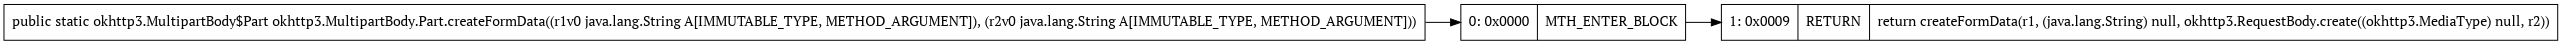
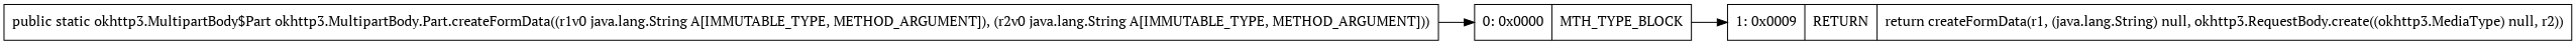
  digraph {
    rankdir=LR
    fontname="PT Serif"
    node [shape=record fontname="PT Serif"]
    edge [fontname="PT Serif"]
-   n1 [label="{0\:\ 0x0000|MTH_ENTER_BLOCK\l}"]
+   n1 [label="{0\:\ 0x0000|MTH_TYPE_BLOCK\l}"]
    n2 [label="{1\:\ 0x0009|RETURN\l|return createFormData(r1, (java.lang.String) null, okhttp3.RequestBody.create((okhttp3.MediaType) null, r2))\l}"]
    n3 [label="{public static okhttp3.MultipartBody$Part okhttp3.MultipartBody.Part.createFormData((r1v0 java.lang.String A[IMMUTABLE_TYPE, METHOD_ARGUMENT]), (r2v0 java.lang.String A[IMMUTABLE_TYPE, METHOD_ARGUMENT])) }"]
    n1 -> n2
    n3 -> n1
  }
